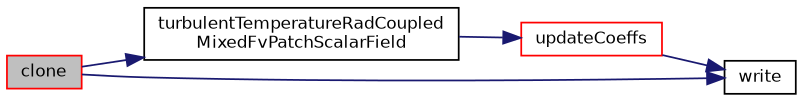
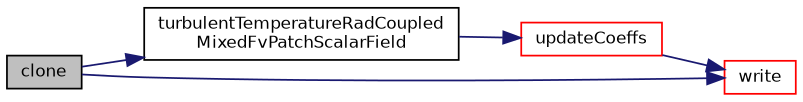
  digraph {
    rankdir=LR
    node [color=black fontname=Helvetica fontsize=10 shape=record]
    edge [color=midnightblue fontname=Helvetica fontsize=10 labelfontname=Helvetica labelfontsize=10 style=solid]
-   n1 [color=red fillcolor=grey75 fontcolor=black height=0.2 label=clone style=filled width=0.4]
+   n1 [fillcolor=grey75 fontcolor=black height=0.2 label=clone style=filled width=0.4]
    n2 [height=0.2 label="turbulentTemperatureRadCoupled\lMixedFvPatchScalarField" width=0.4]
-   n3 [height=0.2 label=write width=0.4]
+   n3 [color=red height=0.2 label=write width=0.4]
    n4 [color=red height=0.2 label=updateCoeffs width=0.4]
    n1 -> n2
    n1 -> n3
    n2 -> n4
    n4 -> n3
  }
